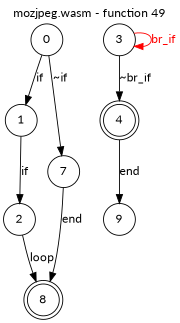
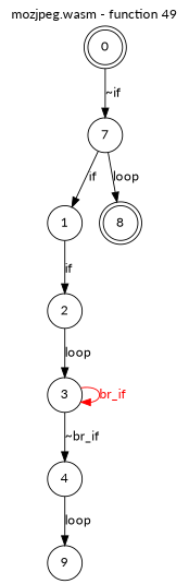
  digraph {
    fontname=Lato
    label="mozjpeg.wasm - function 49"
    labelfontcolor=black
    labelfontname=Helvetica
    labelfontsize=16
    labelloc=t
    node [fontname=Lato shape=circle]
    edge [fontname=Lato]
-   0
+   0 [shape=doublecircle]
    1
    7
    2
    8 [shape=doublecircle]
    3
-   4 [shape=doublecircle]
+   4
    n8 [label=9]
-   0 -> 1 [label=if]
+   7 -> 1 [label=if]
    0 -> 7 [label="~if"]
    1 -> 2 [label=if]
-   7 -> 8 [label=end]
-   2 -> 8 [label=loop]
+   7 -> 8 [label=loop]
+   2 -> 3 [label=loop]
    3 -> 3 [color=red fontcolor=red label=br_if]
    3 -> 4 [label="~br_if"]
-   4 -> n8 [label=end]
+   4 -> n8 [label=loop]
  }
